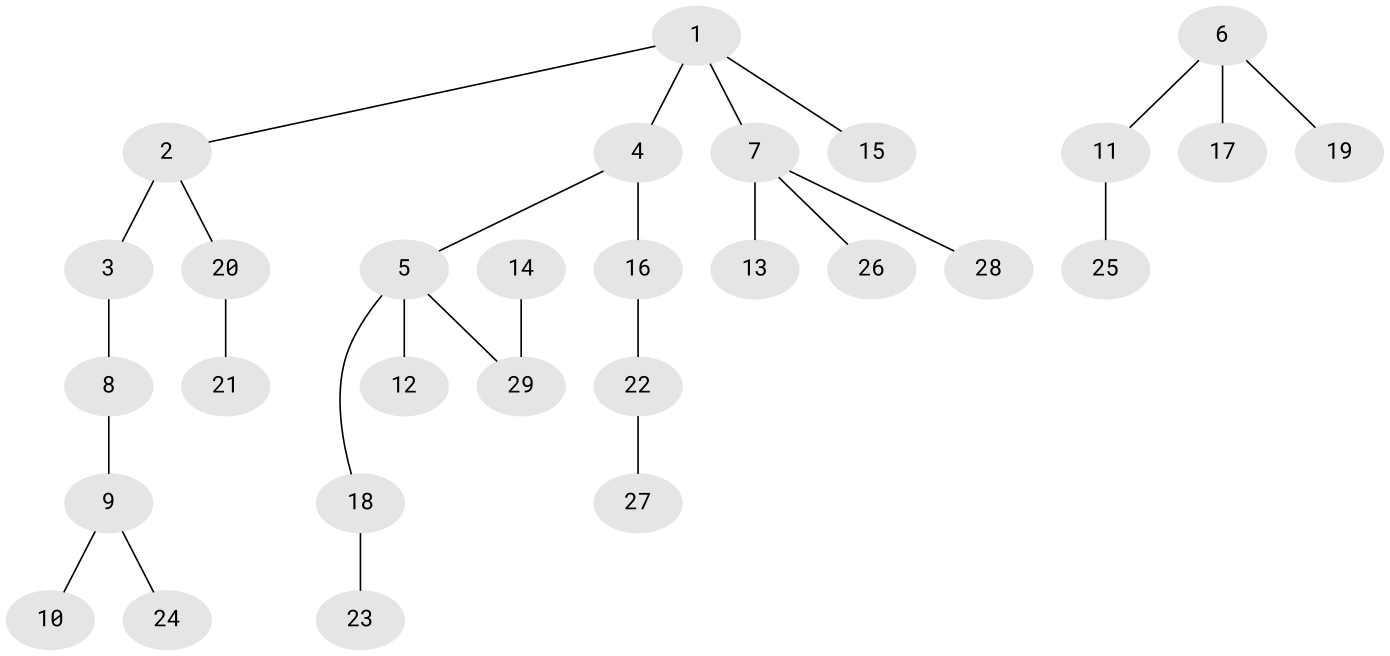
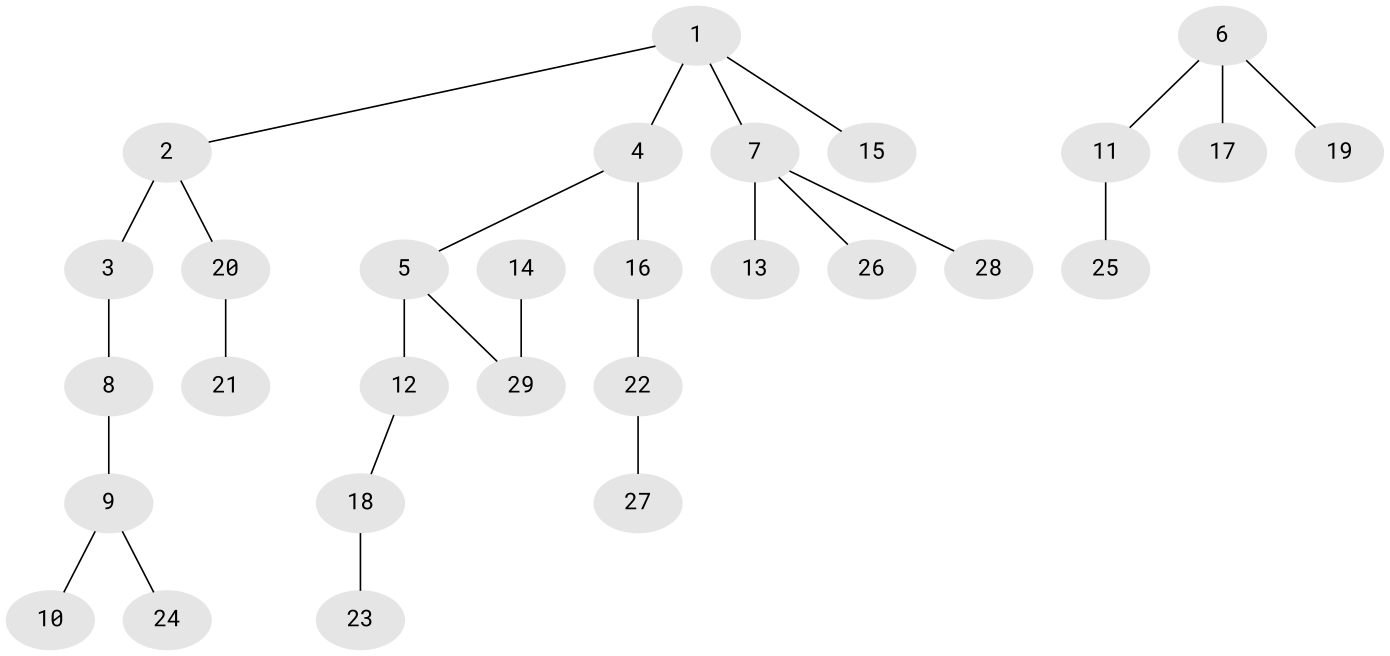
  graph {
    fontname="Roboto Mono"
    node [color=gray90 fontname="Roboto Mono" style=filled]
    edge [fontname="Roboto Mono" weight=1.0]
    1
    2
    4
    7
    15
    3
    20
    5
    16
    13
    26
    28
    8
    21
    6
    11
    17
    19
    9
    12
    29
    22
    18
    14
    25
    10
    24
    23
    27
    1 -- 2
    1 -- 4
    1 -- 7
    1 -- 15
    2 -- 3 [weight=2.0]
    2 -- 20
    4 -- 5
    4 -- 16
    7 -- 13
    7 -- 26
    7 -- 28
    3 -- 8
    20 -- 21
    5 -- 12
    5 -- 29
    16 -- 22
    8 -- 9
    6 -- 11
    6 -- 17
    6 -- 19
    11 -- 25 [weight=2.0]
    9 -- 10
    9 -- 24
-   5 -- 18
+   12 -- 18
    22 -- 27
    18 -- 23
    14 -- 29
  }
